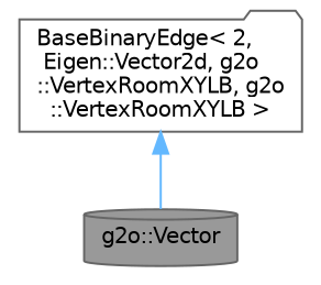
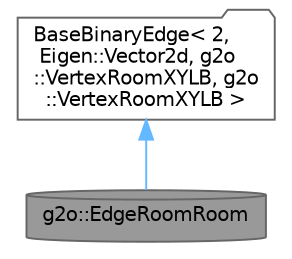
  digraph {
    node [color=gray40 fontname=Helvetica fontsize=10 style=filled]
-   n1 [fillcolor=grey60 fontcolor=black height=0.2 label="g2o::Vector" shape=cylinder width=0.4]
+   n1 [fillcolor=grey60 fontcolor=black height=0.2 label="g2o::EdgeRoomRoom" shape=cylinder width=0.4]
    n2 [fillcolor=white height=0.2 label="BaseBinaryEdge\< 2,\l Eigen::Vector2d, g2o\l::VertexRoomXYLB, g2o\l::VertexRoomXYLB \>" shape=folder width=0.4]
    n2 -> n1 [color=steelblue1 dir=back fontname=Helvetica fontsize=10 labelfontname=Helvetica labelfontsize=10 style=solid]
  }
